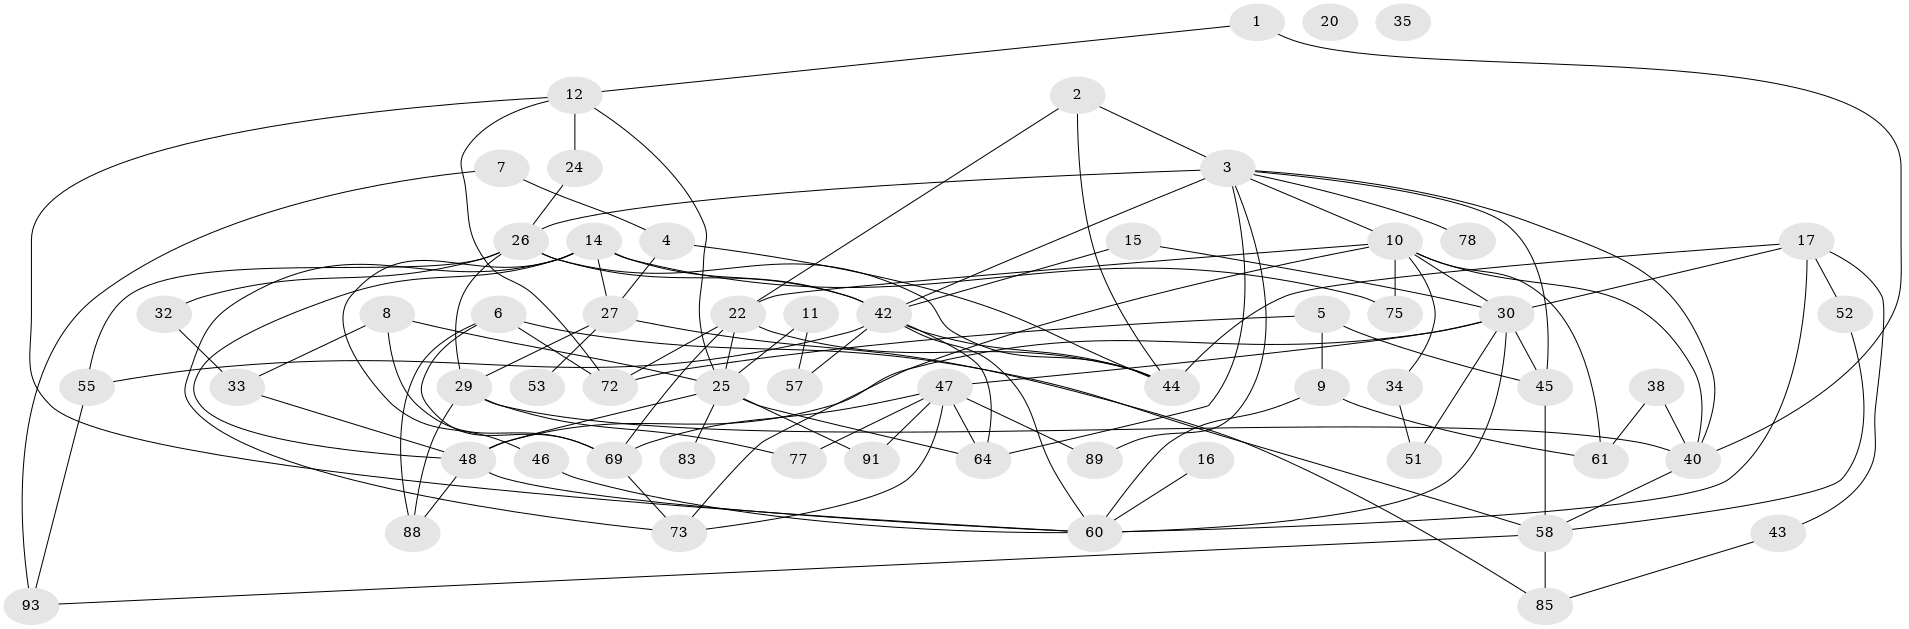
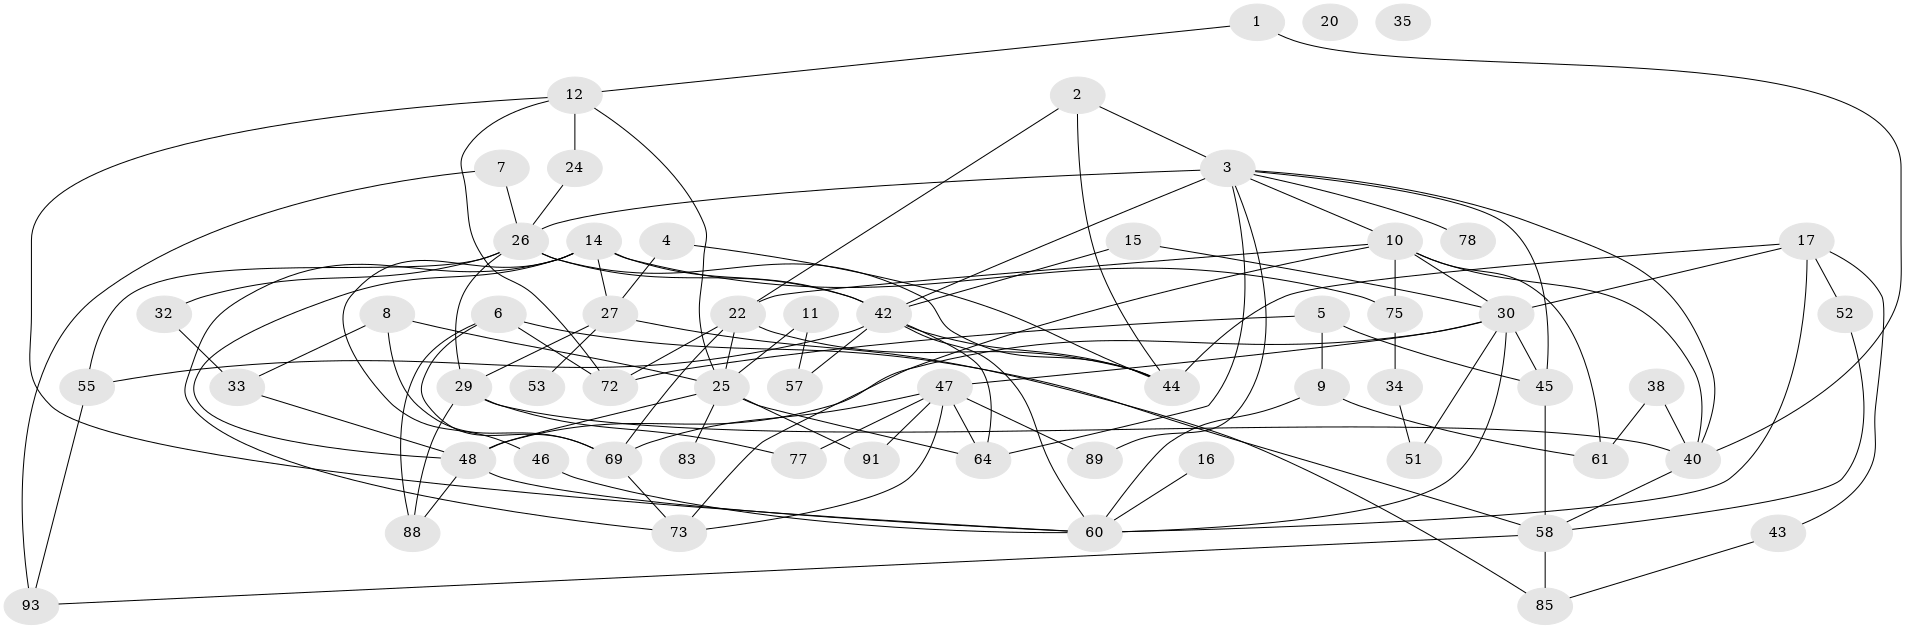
  graph {
    node [color=gray90 style=filled]
    12 [super="+21"]
    72 [super="+84"]
    25 [super="+92"]
    60 [super="+90"]
    24 [super="+81"]
    1
    40 [super="+41"]
    58 [super="+74"]
    2 [super="+13"]
    3 [super="+19"]
    22 [super="+86"]
    44 [super="+67"]
    10 [super="+65"]
    26 [super="+79"]
    42 [super="+62"]
    45 [super="+54"]
    64
    78
    89
    69
    61
    30 [super="+39"]
    34 [super="+66"]
    73 [super="+82"]
    75
    29 [super="+76"]
    32
    55 [super="+80"]
    57
    27 [super="+28"]
    53
    85
    4
    9 [super="+71"]
    5
    6 [super="+37"]
    88
    93
    7 [super="+87"]
    8 [super="+31"]
    33
    48 [super="+56"]
    83
    91
    47 [super="+70"]
    51
    11
    14 [super="+59"]
    46
    15 [super="+49"]
    16
    17 [super="+23"]
    43 [super="+63"]
    52
    20
    77
    35
    38 [super="+50"]
    12 -- 72
    12 -- 25
    12 -- 60
    12 -- 24
    25 -- 64
    25 -- 48
    25 -- 83
    25 -- 91
    24 -- 26
    1 -- 12
    1 -- 40
    40 -- 58
    58 -- 85
    58 -- 93
    2 -- 3
    2 -- 22
    2 -- 44
    3 -- 40
    3 -- 10
    3 -- 26
    3 -- 42
    3 -- 45
    3 -- 64
    3 -- 78
    3 -- 89
    22 -- 72
    22 -- 25
    22 -- 44
    22 -- 69
    10 -- 40
    10 -- 22
    10 -- 61
    10 -- 30
-   10 -- 34
+   75 -- 34
    10 -- 73
    10 -- 75
    26 -- 44 [weight=2]
    26 -- 42 [weight=2]
    26 -- 29
    26 -- 32
    26 -- 55
    42 -- 60
    42 -- 44
    42 -- 64
    42 -- 55
    42 -- 57
    45 -- 58
    69 -- 73
    30 -- 60
    30 -- 45
    30 -- 48
    30 -- 47
    30 -- 51
    34 -- 51
    29 -- 40
    29 -- 88
    29 -- 77
    32 -- 33
    55 -- 93
    27 -- 29
    27 -- 53
    27 -- 85
    4 -- 44 [weight=2]
    4 -- 27
    9 -- 60
    9 -- 61
    5 -- 72
    5 -- 45
    5 -- 9
    6 -- 72
    6 -- 58
    6 -- 69
    6 -- 88
-   7 -- 4
+   7 -- 26
    7 -- 93
    8 -- 25
    8 -- 69
    8 -- 33
    33 -- 48
    48 -- 60
    48 -- 88
    47 -- 64
    47 -- 89
    47 -- 69
    47 -- 73
    47 -- 91
    47 -- 77
    11 -- 25
    11 -- 57
    14 -- 42
    14 -- 73
    14 -- 75
    14 -- 27 [weight=2]
    14 -- 48
    14 -- 46
    46 -- 60
    15 -- 42
    15 -- 30
    16 -- 60
    17 -- 60
    17 -- 44
    17 -- 30
    17 -- 43
    17 -- 52
    43 -- 85
    52 -- 58
    38 -- 40
    38 -- 61
  }
